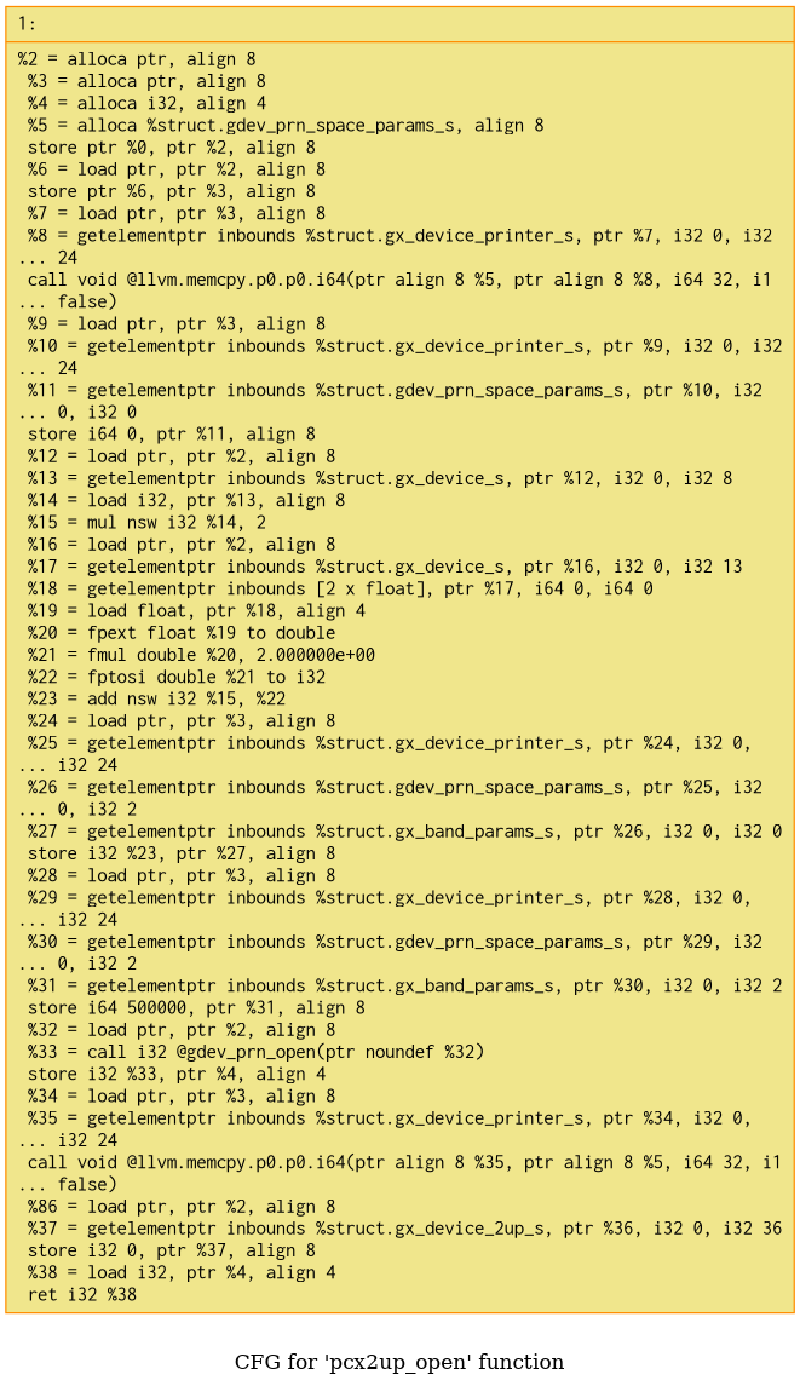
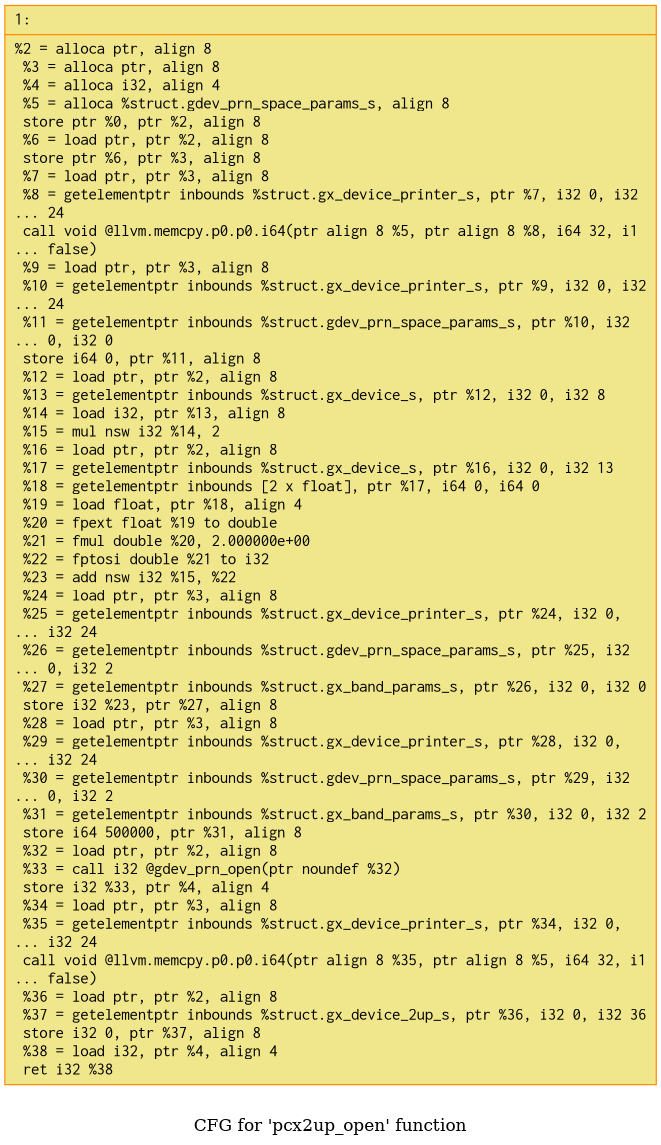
  digraph {
    label="CFG for 'pcx2up_open' function"
-   n1 [color=darkorange fillcolor=khaki fontname=Courier label="{1:\l|  %2 = alloca ptr, align 8\l  %3 = alloca ptr, align 8\l  %4 = alloca i32, align 4\l  %5 = alloca %struct.gdev_prn_space_params_s, align 8\l  store ptr %0, ptr %2, align 8\l  %6 = load ptr, ptr %2, align 8\l  store ptr %6, ptr %3, align 8\l  %7 = load ptr, ptr %3, align 8\l  %8 = getelementptr inbounds %struct.gx_device_printer_s, ptr %7, i32 0, i32\l... 24\l  call void @llvm.memcpy.p0.p0.i64(ptr align 8 %5, ptr align 8 %8, i64 32, i1\l... false)\l  %9 = load ptr, ptr %3, align 8\l  %10 = getelementptr inbounds %struct.gx_device_printer_s, ptr %9, i32 0, i32\l... 24\l  %11 = getelementptr inbounds %struct.gdev_prn_space_params_s, ptr %10, i32\l... 0, i32 0\l  store i64 0, ptr %11, align 8\l  %12 = load ptr, ptr %2, align 8\l  %13 = getelementptr inbounds %struct.gx_device_s, ptr %12, i32 0, i32 8\l  %14 = load i32, ptr %13, align 8\l  %15 = mul nsw i32 %14, 2\l  %16 = load ptr, ptr %2, align 8\l  %17 = getelementptr inbounds %struct.gx_device_s, ptr %16, i32 0, i32 13\l  %18 = getelementptr inbounds [2 x float], ptr %17, i64 0, i64 0\l  %19 = load float, ptr %18, align 4\l  %20 = fpext float %19 to double\l  %21 = fmul double %20, 2.000000e+00\l  %22 = fptosi double %21 to i32\l  %23 = add nsw i32 %15, %22\l  %24 = load ptr, ptr %3, align 8\l  %25 = getelementptr inbounds %struct.gx_device_printer_s, ptr %24, i32 0,\l... i32 24\l  %26 = getelementptr inbounds %struct.gdev_prn_space_params_s, ptr %25, i32\l... 0, i32 2\l  %27 = getelementptr inbounds %struct.gx_band_params_s, ptr %26, i32 0, i32 0\l  store i32 %23, ptr %27, align 8\l  %28 = load ptr, ptr %3, align 8\l  %29 = getelementptr inbounds %struct.gx_device_printer_s, ptr %28, i32 0,\l... i32 24\l  %30 = getelementptr inbounds %struct.gdev_prn_space_params_s, ptr %29, i32\l... 0, i32 2\l  %31 = getelementptr inbounds %struct.gx_band_params_s, ptr %30, i32 0, i32 2\l  store i64 500000, ptr %31, align 8\l  %32 = load ptr, ptr %2, align 8\l  %33 = call i32 @gdev_prn_open(ptr noundef %32)\l  store i32 %33, ptr %4, align 4\l  %34 = load ptr, ptr %3, align 8\l  %35 = getelementptr inbounds %struct.gx_device_printer_s, ptr %34, i32 0,\l... i32 24\l  call void @llvm.memcpy.p0.p0.i64(ptr align 8 %35, ptr align 8 %5, i64 32, i1\l... false)\l  %86 = load ptr, ptr %2, align 8\l  %37 = getelementptr inbounds %struct.gx_device_2up_s, ptr %36, i32 0, i32 36\l  store i32 0, ptr %37, align 8\l  %38 = load i32, ptr %4, align 4\l  ret i32 %38\l}" shape=record style=filled]
+   n1 [color=darkorange fillcolor=khaki fontname=Courier label="{1:\l|  %2 = alloca ptr, align 8\l  %3 = alloca ptr, align 8\l  %4 = alloca i32, align 4\l  %5 = alloca %struct.gdev_prn_space_params_s, align 8\l  store ptr %0, ptr %2, align 8\l  %6 = load ptr, ptr %2, align 8\l  store ptr %6, ptr %3, align 8\l  %7 = load ptr, ptr %3, align 8\l  %8 = getelementptr inbounds %struct.gx_device_printer_s, ptr %7, i32 0, i32\l... 24\l  call void @llvm.memcpy.p0.p0.i64(ptr align 8 %5, ptr align 8 %8, i64 32, i1\l... false)\l  %9 = load ptr, ptr %3, align 8\l  %10 = getelementptr inbounds %struct.gx_device_printer_s, ptr %9, i32 0, i32\l... 24\l  %11 = getelementptr inbounds %struct.gdev_prn_space_params_s, ptr %10, i32\l... 0, i32 0\l  store i64 0, ptr %11, align 8\l  %12 = load ptr, ptr %2, align 8\l  %13 = getelementptr inbounds %struct.gx_device_s, ptr %12, i32 0, i32 8\l  %14 = load i32, ptr %13, align 8\l  %15 = mul nsw i32 %14, 2\l  %16 = load ptr, ptr %2, align 8\l  %17 = getelementptr inbounds %struct.gx_device_s, ptr %16, i32 0, i32 13\l  %18 = getelementptr inbounds [2 x float], ptr %17, i64 0, i64 0\l  %19 = load float, ptr %18, align 4\l  %20 = fpext float %19 to double\l  %21 = fmul double %20, 2.000000e+00\l  %22 = fptosi double %21 to i32\l  %23 = add nsw i32 %15, %22\l  %24 = load ptr, ptr %3, align 8\l  %25 = getelementptr inbounds %struct.gx_device_printer_s, ptr %24, i32 0,\l... i32 24\l  %26 = getelementptr inbounds %struct.gdev_prn_space_params_s, ptr %25, i32\l... 0, i32 2\l  %27 = getelementptr inbounds %struct.gx_band_params_s, ptr %26, i32 0, i32 0\l  store i32 %23, ptr %27, align 8\l  %28 = load ptr, ptr %3, align 8\l  %29 = getelementptr inbounds %struct.gx_device_printer_s, ptr %28, i32 0,\l... i32 24\l  %30 = getelementptr inbounds %struct.gdev_prn_space_params_s, ptr %29, i32\l... 0, i32 2\l  %31 = getelementptr inbounds %struct.gx_band_params_s, ptr %30, i32 0, i32 2\l  store i64 500000, ptr %31, align 8\l  %32 = load ptr, ptr %2, align 8\l  %33 = call i32 @gdev_prn_open(ptr noundef %32)\l  store i32 %33, ptr %4, align 4\l  %34 = load ptr, ptr %3, align 8\l  %35 = getelementptr inbounds %struct.gx_device_printer_s, ptr %34, i32 0,\l... i32 24\l  call void @llvm.memcpy.p0.p0.i64(ptr align 8 %35, ptr align 8 %5, i64 32, i1\l... false)\l  %36 = load ptr, ptr %2, align 8\l  %37 = getelementptr inbounds %struct.gx_device_2up_s, ptr %36, i32 0, i32 36\l  store i32 0, ptr %37, align 8\l  %38 = load i32, ptr %4, align 4\l  ret i32 %38\l}" shape=record style=filled]
  }
